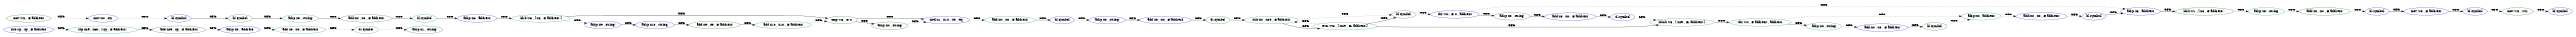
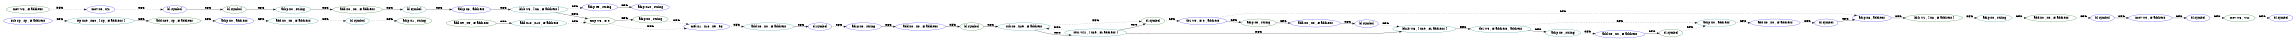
  digraph {
    rankdir=LR
    node [color=blue]
    edge [style=solid]
    n1 [label="sub sp , sp , # address"]
    n2 [color=teal label="stp x29 , x30 , [ sp , # address ]"]
    n3 [color=darkgreen label="add x29 , sp , # address"]
    n4 [label="adrp x0 , address"]
    n5 [color=teal label="add x0 , x0 , # address"]
    n6 [color=teal label="bl symbol"]
    n7 [color=darkgreen label="adrp x1 , string"]
    n8 [color=darkgreen label="mov w2 , # address"]
    n9 [label="mov x0 , xzr"]
    n10 [label="bl symbol"]
    n11 [color=darkgreen label="bl symbol"]
    n12 [color=teal label="adrp x0 , string"]
    n13 [color=darkgreen label="add x0 , x0 , # address"]
    n14 [color=teal label="bl symbol"]
    n15 [label="adrp x8 , address"]
    n16 [color=teal label="ldrb w8 , [ x8 , # address ]"]
    n17 [label="adrp x9 , string"]
    n18 [color=darkgreen label="cmp w8 , # 0"]
    n19 [label="adrp x10 , string"]
    n20 [color=darkgreen label="adrp x0 , string"]
    n21 [label="csel x1 , x10 , x9 , eq"]
    n22 [color=darkgreen label="add x9 , x9 , # address"]
    n23 [color=teal label="add x10 , x10 , # address"]
    n24 [color=teal label="add x0 , x0 , # address"]
    n25 [label="bl symbol"]
    n26 [label="adrp x0 , string"]
    n27 [label="add x0 , x0 , # address"]
    n28 [color=darkgreen label="bl symbol"]
    n29 [color=teal label="sub x0 , x29 , # address"]
    n30 [color=teal label="stur wzr , [ x29 , #- address ]"]
    n31 [color=darkgreen label="bl symbol"]
    n32 [color=teal label="ldurb w8 , [ x29 , #- address ]"]
    n33 [label="tbz w0 , # 0 , address"]
    n34 [color=teal label="tbz w4 , # address , address"]
    n35 [label="adrp x8 , address"]
    n36 [color=darkgreen label="adrp x0 , string"]
    n37 [color=darkgreen label="ldrh w1 , [ x8 , # address ]"]
    n38 [label="add x0 , x0 , # address"]
    n39 [color=teal label="adrp x0 , string"]
    n40 [label="bl symbol"]
    n41 [color=darkgreen label="add x0 , x0 , # address"]
    n42 [label="bl symbol"]
    n43 [label="mov w0 , # address"]
    n44 [label="bl symbol"]
    n45 [color=darkgreen label="mov w3 , wzr"]
    n46 [label="bl symbol"]
    n47 [color=teal label="adrp x0 , address"]
    n48 [color=teal label="adrp x0 , string"]
    n49 [label="add x0 , x0 , # address"]
    n50 [label="add x0 , x0 , # address"]
    n51 [label="bl symbol"]
    n52 [color=darkgreen label="bl symbol"]
    n1 -> n2 [label=CFG style=dotted]
    n2 -> n3 [label=CFG]
    n3 -> n4 [label=CFG style=dotted]
    n4 -> n5 [label=CFG style=dotted]
    n5 -> n6 [label=CFG style=dotted]
    n6 -> n7 [label=CFG style=dotted]
-   n8 -> n9 [label=CFG style=dotted]
+   n8 -> n9 [label=DFG style=dotted]
    n9 -> n10 [label=CFG style=dotted]
    n10 -> n11 [label=CFG]
    n11 -> n12 [label=CFG]
    n12 -> n13 [label=CFG]
    n13 -> n14 [label=CFG]
    n14 -> n15 [label=CFG]
    n15 -> n16 [label=CFG]
    n16 -> n17 [label=CFG style=dotted]
    n16 -> n18 [label=DFG]
    n17 -> n19 [label=CFG]
    n18 -> n20 [label=CFG]
-   n18 -> n21 [label=DFG]
-   n19 -> n22 [label=CFG]
+   n18 -> n21 [label=DFG style=dotted]
    n20 -> n21 [label=CFG style=dotted]
    n21 -> n24 [label=CFG style=dotted]
    n22 -> n23 [label=CFG]
    n23 -> n18 [label=CFG style=dotted]
    n24 -> n25 [label=CFG]
    n25 -> n26 [label=CFG style=dotted]
    n26 -> n27 [label=CFG]
    n27 -> n28 [label=CFG]
    n28 -> n29 [label=CFG]
    n29 -> n30 [label=CFG]
    n29 -> n31 [label=DFG style=dotted]
    n30 -> n29 [label=DFG style=dotted]
    n30 -> n31 [label=CFG]
    n30 -> n32 [label=DFG]
    n31 -> n33 [label=CFG style=dotted]
    n32 -> n34 [label=DFG]
    n33 -> n35 [label=CFG style=dotted]
    n33 -> n36 [label=CFG]
    n34 -> n47 [label=CFG style=dotted]
    n34 -> n48 [label=CFG]
    n35 -> n37 [label=CFG]
    n36 -> n38 [label=CFG]
    n37 -> n39 [label=CFG style=dotted]
    n38 -> n40 [label=CFG]
    n39 -> n41 [label=CFG style=dotted]
    n40 -> n32 [label=CFG style=dotted]
    n41 -> n42 [label=CFG style=dotted]
    n42 -> n43 [label=CFG]
    n43 -> n44 [label=CFG]
    n44 -> n45 [label=CFG style=dotted]
    n45 -> n46 [label=CFG style=dotted]
    n47 -> n49 [label=CFG style=dotted]
    n48 -> n50 [label=CFG style=dotted]
    n49 -> n51 [label=CFG style=dotted]
    n50 -> n52 [label=CFG]
    n51 -> n35 [label=CFG]
    n52 -> n47 [label=CFG style=dotted]
  }
